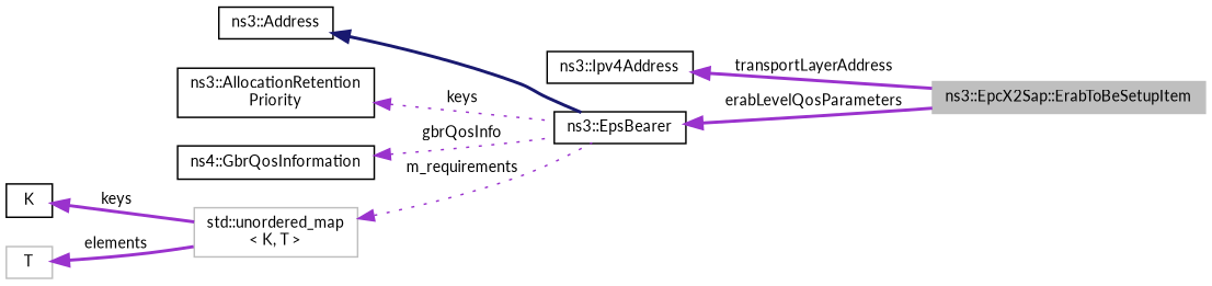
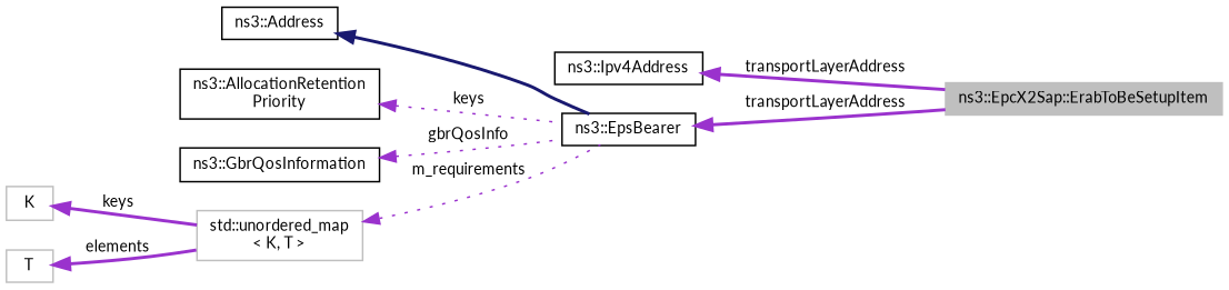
  digraph {
    fontname=Lato
    rankdir=LR
    node [color=black fillcolor=white fontname=Lato fontsize=10 shape=record style=filled]
    edge [color=darkorchid3 dir=back fontname=Lato fontsize=10 labelfontname=Helvetica labelfontsize=10 style=bold]
    n1 [color=grey75 fillcolor=grey75 fontcolor=black height=0.2 label="ns3::EpcX2Sap::ErabToBeSetupItem" width=0.4]
    n2 [height=0.2 label="ns3::Ipv4Address" width=0.4]
    n3 [height=0.2 label="ns3::EpsBearer" width=0.4]
    n4 [height=0.2 label="ns3::Address" width=0.4]
    n5 [height=0.2 label="ns3::AllocationRetention\lPriority" width=0.4]
-   n6 [height=0.2 label="ns4::GbrQosInformation" width=0.4]
+   n6 [height=0.2 label="ns3::GbrQosInformation" width=0.4]
    n7 [color=grey75 height=0.2 label="std::unordered_map\l\< K, T \>" width=0.4]
-   n8 [height=0.2 label=K width=0.4]
+   n8 [color=grey75 height=0.2 label=K width=0.4]
    n9 [color=grey75 height=0.2 label=T width=0.4]
    n2 -> n1 [label=" transportLayerAddress"]
-   n3 -> n1 [label=" erabLevelQosParameters"]
+   n3 -> n1 [label=" transportLayerAddress"]
    n4 -> n3 [color=midnightblue]
    n5 -> n3 [label=" keys" style=dotted]
    n6 -> n3 [label=" gbrQosInfo" style=dotted]
    n7 -> n3 [label=" m_requirements" style=dotted]
    n8 -> n7 [label=" keys"]
    n9 -> n7 [label=" elements"]
  }
